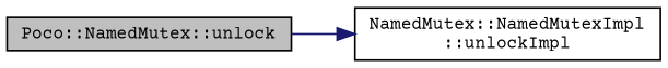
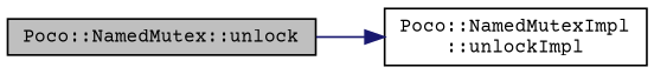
  digraph {
    rankdir=LR
    fontname="Courier Prime"
    node [color=black fontname="Courier Prime" fontsize=10 shape=record style=filled]
    n1 [fillcolor=grey75 fontcolor=black height=0.2 label="Poco::NamedMutex::unlock" width=0.4]
-   n2 [fillcolor=white height=0.2 label="NamedMutex::NamedMutexImpl\l::unlockImpl" width=0.4]
+   n2 [fillcolor=white height=0.2 label="Poco::NamedMutexImpl\l::unlockImpl" width=0.4]
    n1 -> n2 [color=midnightblue fontname="Courier Prime" fontsize=10 labelfontname=Helvetica labelfontsize=10 style=solid]
  }
